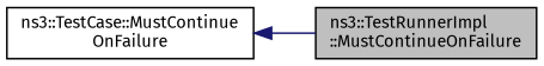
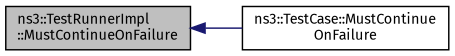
  digraph {
    rankdir=LR
    fontname="Fira Sans"
    node [color=black fontname="Fira Sans" fontsize=10 shape=record style=filled]
    n1 [fillcolor=grey75 fontcolor=black height=0.2 label="ns3::TestRunnerImpl\l::MustContinueOnFailure" width=0.4]
    n2 [fillcolor=white height=0.2 label="ns3::TestCase::MustContinue\lOnFailure" width=0.4]
-   n2 -> n1 [color=midnightblue dir=back fontname="Fira Sans" fontsize=10 labelfontname=Helvetica labelfontsize=10 style=solid]
+   n1 -> n2 [color=midnightblue dir=back fontname="Fira Sans" fontsize=10 labelfontname=Helvetica labelfontsize=10 style=solid]
  }
